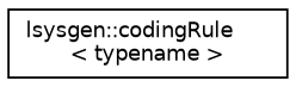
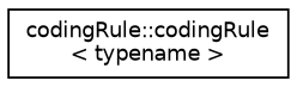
  digraph {
    rankdir=LR
-   n1 [color=black fillcolor=white fontname=Helvetica fontsize=10 height=0.2 label="lsysgen::codingRule\l\< typename \>" shape=record style=filled width=0.4]
+   n1 [color=black fillcolor=white fontname=Helvetica fontsize=10 height=0.2 label="codingRule::codingRule\l\< typename \>" shape=record style=filled width=0.4]
  }
